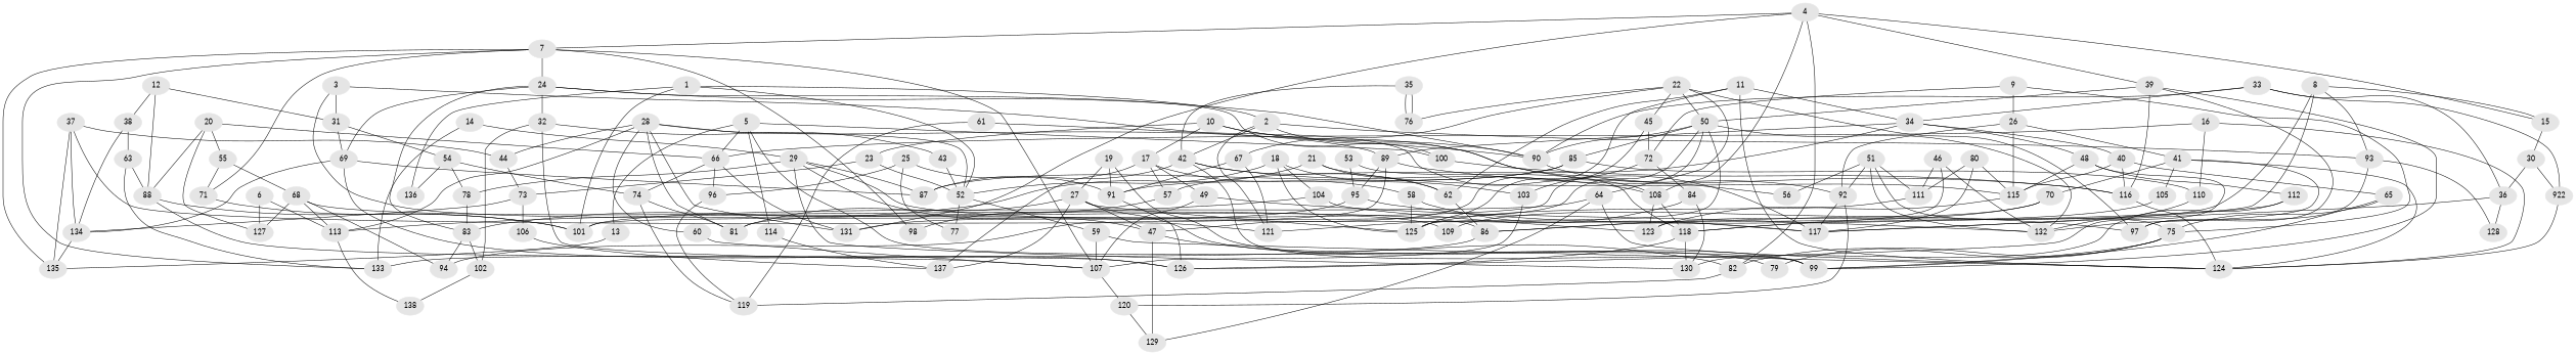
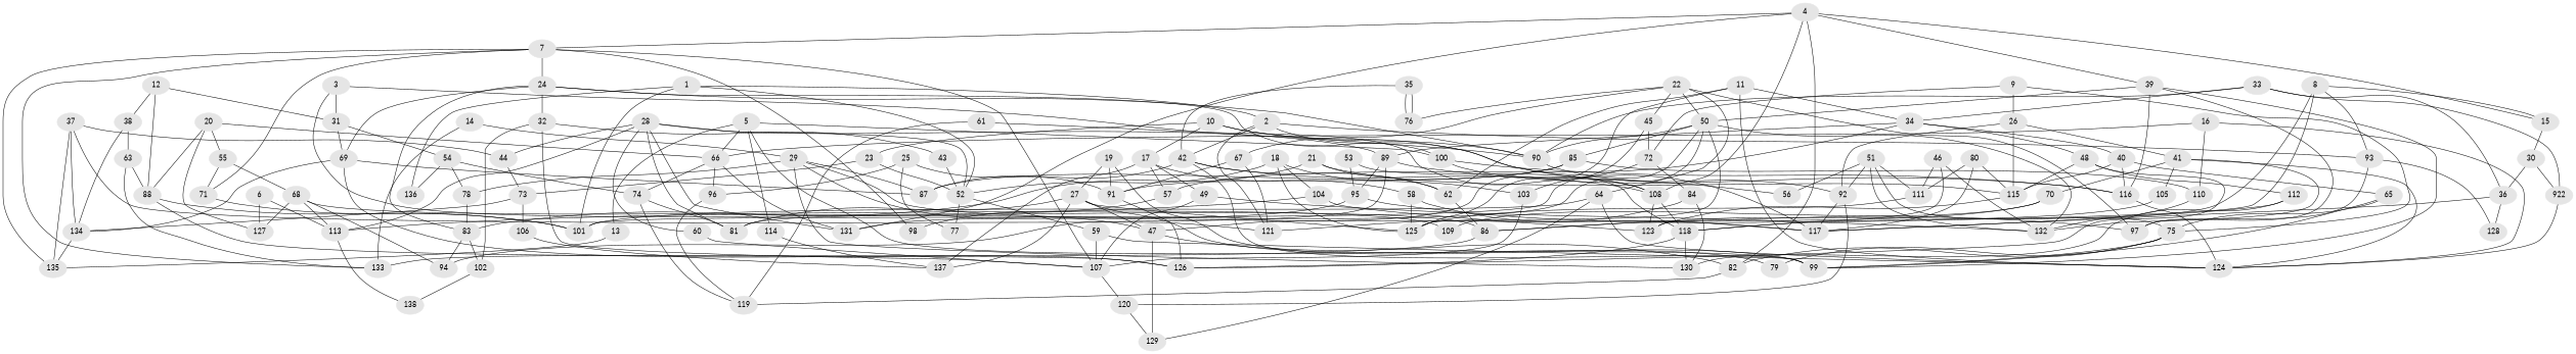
  graph {
    fontname=Lato
    node [color=gray90 fontname=Lato style=filled]
    edge [fontname=Lato]
    1
    2
    52
    101
    136
    42
    93
    117
    121
    77
    59
    108
    99
    62
    87
    97
    128
    3
    31
    86
    69
    54
    133
    118
    123
    4
    7
    15
    39
    82
    131
    24
    71
    98
    107
    135
    30
    50
    116
    119
    5
    13
    66
    100
    114
    96
    74
    137
    6
    113
    127
    138
    90
    83
    32
    120
    8
    130
    126
    9
    26
    72
    75
    115
    41
    92
    103
    84
    79
    10
    17
    23
    56
    49
    57
    58
    73
    11
    34
    47
    124
    89
    40
    48
    129
    12
    38
    88
    134
    63
    14
    29
    78
    36
    n95 [label=922]
    16
    110
    132
    125
    18
    104
    19
    27
    91
    81
    20
    55
    68
    21
    102
    94
    22
    45
    64
    67
    76
    85
    106
    43
    25
    70
    105
    28
    44
    60
    95
    33
    65
    112
    35
    37
    109
    46
    111
    51
    53
    61
    80
    1 -- 2
    1 -- 52
    1 -- 101
    1 -- 136
    2 -- 42
    2 -- 93
    2 -- 117
    2 -- 121
    52 -- 77
    52 -- 59
    42 -- 108
    42 -- 99
    42 -- 62
    42 -- 87
    93 -- 97
    93 -- 128
    59 -- 107
    59 -- 124
    108 -- 118
    108 -- 123
    62 -- 86
    3 -- 108
    3 -- 31
    3 -- 86
    31 -- 69
    31 -- 54
    86 -- 133
    69 -- 87
    69 -- 126
    69 -- 134
    54 -- 136
    54 -- 74
    54 -- 78
    118 -- 130
    118 -- 126
    4 -- 108
    4 -- 7
    4 -- 15
    4 -- 39
    4 -- 82
    4 -- 131
    7 -- 133
    7 -- 24
    7 -- 71
    7 -- 98
    7 -- 107
    7 -- 135
    15 -- 30
    39 -- 99
    39 -- 97
    39 -- 50
    39 -- 116
    82 -- 119
    24 -- 69
    24 -- 100
    24 -- 90
    24 -- 83
    24 -- 32
    71 -- 101
    107 -- 120
    30 -- 36
    30 -- n95
    50 -- 101
    50 -- 90
    50 -- 132
    50 -- 125
    50 -- 81
    50 -- 85
    116 -- 124
    5 -- 99
    5 -- 13
    5 -- 66
    5 -- 100
    5 -- 114
    13 -- 135
    66 -- 131
    66 -- 96
    66 -- 74
+   100 -- 108
    100 -- 116
    114 -- 137
    96 -- 119
    74 -- 119
    74 -- 81
    6 -- 113
    6 -- 127
    113 -- 138
    90 -- 92
    83 -- 102
    83 -- 94
    32 -- 107
    32 -- 102
    32 -- 43
    120 -- 129
    8 -- 93
    8 -- 118
    8 -- 123
    8 -- 15
    9 -- 26
    9 -- 72
    9 -- 75
    26 -- 115
    26 -- 41
    26 -- 92
    72 -- 103
    72 -- 84
    75 -- 99
    75 -- 82
    75 -- 79
    115 -- 123
    41 -- 124
    41 -- 132
    41 -- 70
    41 -- 105
    92 -- 117
    92 -- 120
    103 -- 107
    84 -- 121
    84 -- 130
    10 -- 90
    10 -- 17
    10 -- 23
    10 -- 56
    17 -- 137
    17 -- 49
    17 -- 57
    17 -- 58
    23 -- 52
    23 -- 73
    49 -- 107
    49 -- 132
    57 -- 98
    58 -- 117
    58 -- 125
    73 -- 134
    73 -- 106
    11 -- 62
    11 -- 34
    11 -- 47
    11 -- 124
    34 -- 57
    34 -- 89
    34 -- 40
    34 -- 48
    47 -- 82
    47 -- 129
    89 -- 116
    89 -- 94
    89 -- 95
    40 -- 116
    40 -- 115
    40 -- 65
    48 -- 126
    48 -- 115
    48 -- 112
    12 -- 31
    12 -- 38
    12 -- 88
    38 -- 134
    38 -- 63
    88 -- 101
    88 -- 126
    134 -- 135
    63 -- 133
    63 -- 88
    14 -- 133
    14 -- 29
    29 -- 117
    29 -- 87
    29 -- 130
    29 -- 47
    29 -- 78
    78 -- 83
    36 -- 117
    36 -- 128
    n95 -- 124
    16 -- 66
    16 -- 124
    16 -- 110
    110 -- 132
    18 -- 52
    18 -- 103
    18 -- 125
    18 -- 104
    104 -- 123
    104 -- 113
    19 -- 99
    19 -- 27
    19 -- 91
    27 -- 137
    27 -- 79
    27 -- 47
    27 -- 125
    27 -- 81
    91 -- 126
    20 -- 66
    20 -- 127
    20 -- 88
    20 -- 55
    55 -- 71
    55 -- 68
    68 -- 113
    68 -- 127
    68 -- 94
    68 -- 109
    21 -- 62
    21 -- 83
    21 -- 115
    102 -- 138
    22 -- 97
    22 -- 50
    22 -- 45
    22 -- 64
    22 -- 67
    22 -- 76
    45 -- 72
    45 -- 125
    64 -- 101
    64 -- 124
    64 -- 129
    67 -- 121
    67 -- 91
    85 -- 87
    85 -- 110
    85 -- 91
    106 -- 137
    43 -- 52
    25 -- 77
    25 -- 96
    25 -- 91
    70 -- 86
    70 -- 109
    105 -- 118
    28 -- 52
    28 -- 131
    28 -- 113
    28 -- 89
    28 -- 81
    28 -- 44
    28 -- 60
    44 -- 73
    60 -- 107
    95 -- 97
    95 -- 131
    33 -- 90
    33 -- 34
    33 -- 36
    33 -- n95
    65 -- 99
    65 -- 75
    112 -- 117
    112 -- 130
    35 -- 42
    35 -- 76
    35 -- 76
    37 -- 121
    37 -- 135
    37 -- 134
    37 -- 44
    46 -- 86
    46 -- 132
    46 -- 111
    111 -- 125
    51 -- 75
    51 -- 92
    51 -- 56
    51 -- 132
    51 -- 111
    53 -- 118
    53 -- 95
    61 -- 119
    61 -- 90
    80 -- 117
    80 -- 115
    80 -- 111
  }
